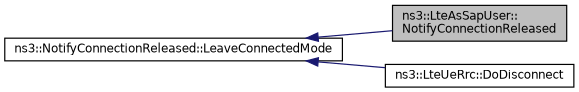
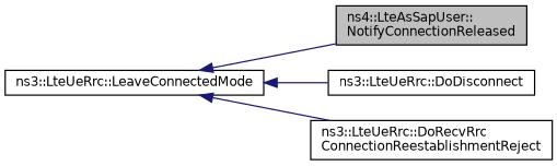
  digraph {
    rankdir=LR
    node [color=black fillcolor=white fontname=Helvetica fontsize=10 shape=record style=filled]
    edge [color=midnightblue dir=back fontname=Helvetica fontsize=10 labelfontname=Helvetica labelfontsize=10 style=solid]
-   n1 [fillcolor=grey75 fontcolor=black height=0.2 label="ns3::LteAsSapUser::\lNotifyConnectionReleased" width=0.4]
-   n2 [height=0.2 label="ns3::NotifyConnectionReleased::LeaveConnectedMode" width=0.4]
+   n1 [fillcolor=grey75 fontcolor=black height=0.2 label="ns4::LteAsSapUser::\lNotifyConnectionReleased" width=0.4]
+   n2 [height=0.2 label="ns3::LteUeRrc::LeaveConnectedMode" width=0.4]
    n3 [height=0.2 label="ns3::LteUeRrc::DoDisconnect" width=0.4]
+   n4 [height=0.2 label="ns3::LteUeRrc::DoRecvRrc\lConnectionReestablishmentReject" width=0.4]
    n2 -> n1
    n2 -> n3
+   n2 -> n4
  }
